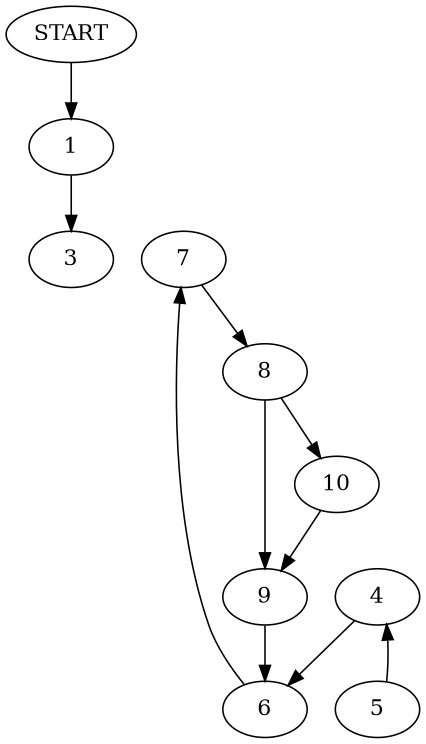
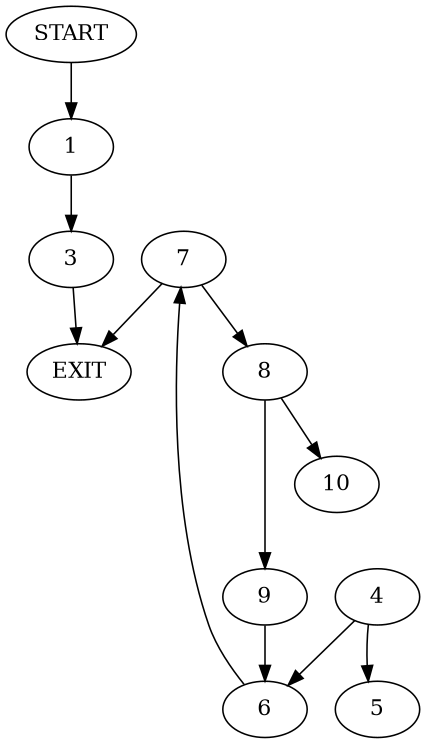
  digraph {
    n1 [label=START]
    1
    3
+   n4 [label=EXIT]
    4
    6
    5
    7
    8
    9
    10
    n1 -> 1
    1 -> 3
+   3 -> n4
    4 -> 6
    6 -> 7
-   5 -> 4
+   4 -> 5
+   7 -> n4
    7 -> 8
    8 -> 9
    8 -> 10
    9 -> 6
-   10 -> 9
  }
